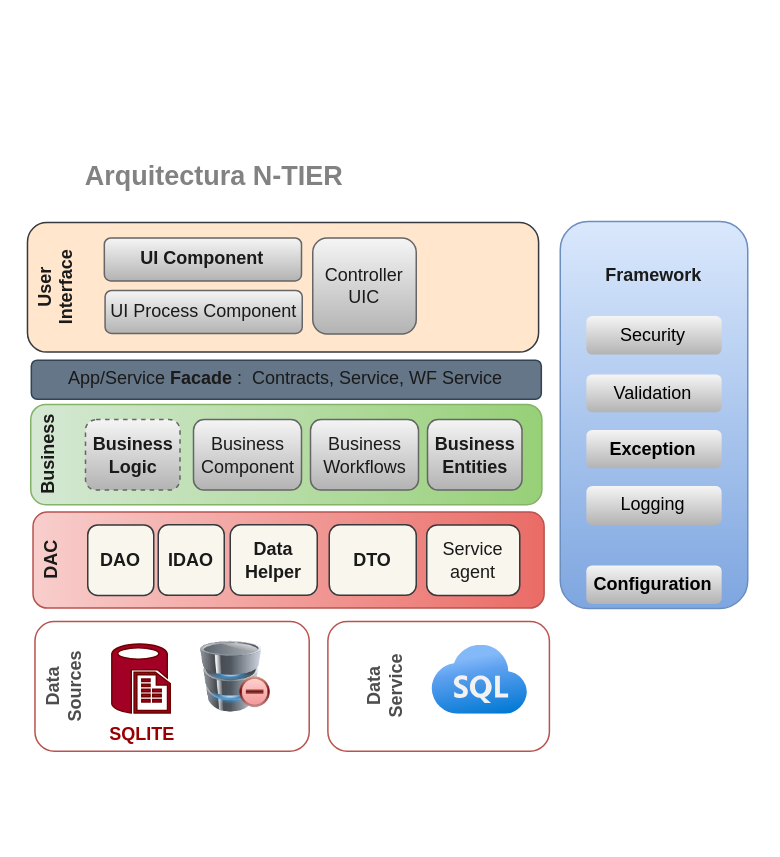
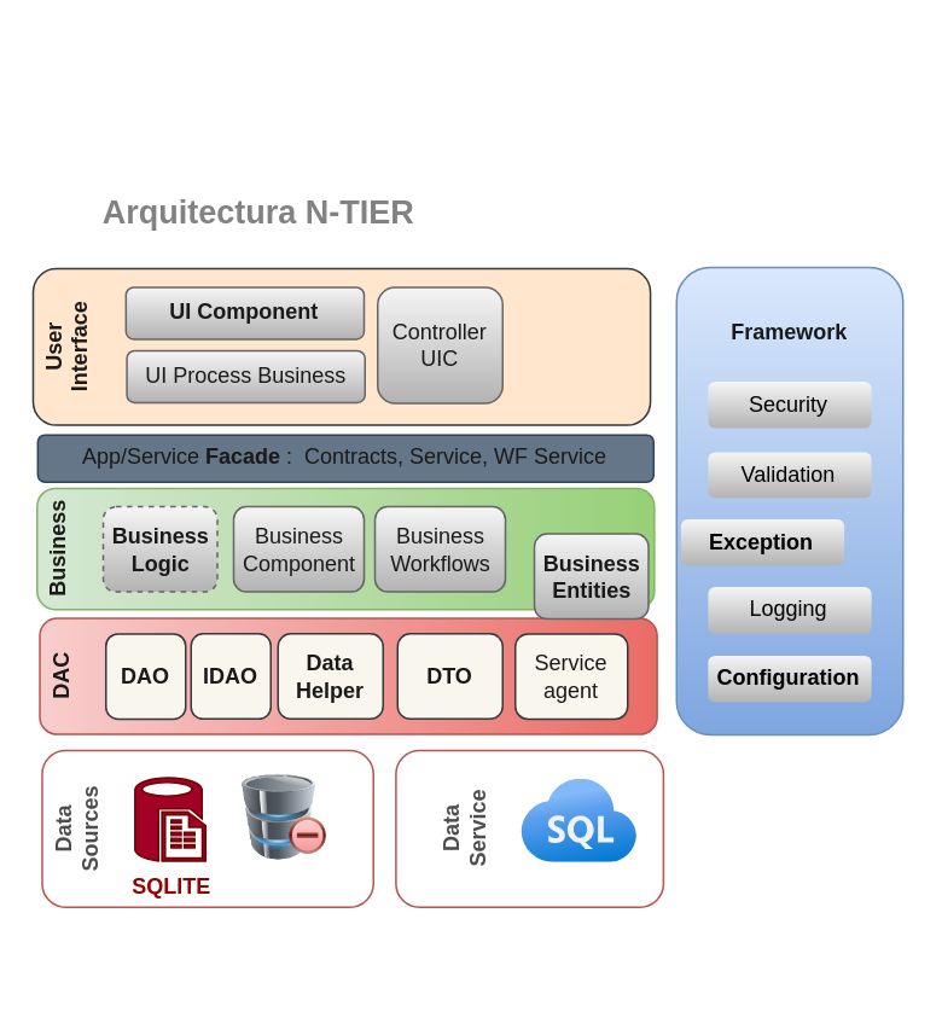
  <mxCell id="0" />
  <mxCell id="1" parent="0" />
  <mxCell id="2" value="&lt;font color=&quot;#1a1a1a&quot;&gt;&lt;b&gt;DAC&lt;br&gt;&lt;br&gt;&lt;br&gt;&lt;br&gt;&lt;br&gt;&lt;br&gt;&lt;br&gt;&lt;br&gt;&lt;br&gt;&lt;br&gt;&lt;br&gt;&lt;br&gt;&lt;br&gt;&lt;br&gt;&lt;br&gt;&lt;br&gt;&lt;br&gt;&lt;br&gt;&lt;br&gt;&lt;br&gt;&lt;br&gt;&lt;br&gt;&lt;/b&gt;&lt;br&gt;&lt;/font&gt;" style="rounded=1;whiteSpace=wrap;html=1;fillColor=#f8cecc;strokeColor=#b85450;rotation=-90;gradientColor=#ea6b66;" parent="1" vertex="1"><mxGeometry x="159.86" y="202.34" width="64.03" height="340.74" as="geometry" /></mxCell>
  <mxCell id="3" value="&lt;font color=&quot;#1a1a1a&quot;&gt;&lt;b&gt;DAO&lt;/b&gt;&lt;br&gt;&lt;/font&gt;" style="rounded=1;whiteSpace=wrap;html=1;fillColor=#f9f7ed;strokeColor=#36393d;" parent="1" vertex="1"><mxGeometry x="58" y="349.32" width="44" height="47" as="geometry" /></mxCell>
  <mxCell id="4" value="&lt;font color=&quot;#828282&quot; style=&quot;font-size: 18px;&quot;&gt;&lt;b style=&quot;&quot;&gt;Arquitectura N-TIER&lt;/b&gt;&lt;/font&gt;" style="text;html=1;strokeColor=none;fillColor=none;align=center;verticalAlign=middle;whiteSpace=wrap;rounded=0;labelBackgroundColor=none;fontColor=#333333;" parent="1" vertex="1"><mxGeometry x="20.38" y="102" width="245" height="30" as="geometry" /></mxCell>
  <mxCell id="5" value="&lt;font color=&quot;#1a1a1a&quot;&gt;&lt;b&gt;Data Helper&lt;/b&gt;&lt;br&gt;&lt;/font&gt;" style="rounded=1;whiteSpace=wrap;html=1;fillColor=#f9f7ed;strokeColor=#36393d;" parent="1" vertex="1"><mxGeometry x="153" y="349.21" width="58" height="47" as="geometry" /></mxCell>
  <mxCell id="6" value="&lt;font color=&quot;#1a1a1a&quot;&gt;Service agent&lt;br&gt;&lt;/font&gt;" style="rounded=1;whiteSpace=wrap;html=1;fillColor=#f9f7ed;strokeColor=#36393d;" parent="1" vertex="1"><mxGeometry x="284" y="349.32" width="62" height="47" as="geometry" /></mxCell>
  <mxCell id="7" value="&lt;font color=&quot;#1a1a1a&quot;&gt;&lt;b&gt;Framework&lt;/b&gt;&lt;br&gt;&lt;br&gt;&lt;br&gt;&lt;br&gt;&lt;br&gt;&lt;br&gt;&lt;br&gt;&lt;br&gt;&lt;br&gt;&lt;br&gt;&lt;br&gt;&lt;br&gt;&lt;br&gt;&lt;br&gt;&lt;/font&gt;" style="rounded=1;whiteSpace=wrap;html=1;fillColor=#dae8fc;strokeColor=#6c8ebf;gradientColor=#7ea6e0;" parent="1" vertex="1"><mxGeometry x="373" y="147" width="125" height="258" as="geometry" /></mxCell>
  <mxCell id="8" value="&lt;span style=&quot;&quot;&gt;&lt;font color=&quot;#000000&quot;&gt;Validation&lt;/font&gt;&lt;/span&gt;" style="rounded=1;whiteSpace=wrap;html=1;fillColor=#f5f5f5;strokeColor=none;gradientColor=#b3b3b3;" parent="1" vertex="1"><mxGeometry x="390.41" y="249" width="90.19" height="25.14" as="geometry" /></mxCell>
  <mxCell id="9" value="&lt;span style=&quot;&quot;&gt;&lt;font color=&quot;#000000&quot;&gt;Security&lt;/font&gt;&lt;/span&gt;" style="rounded=1;whiteSpace=wrap;html=1;fillColor=#f5f5f5;strokeColor=none;gradientColor=#b3b3b3;" parent="1" vertex="1"><mxGeometry x="390.41" y="210" width="90.19" height="25.72" as="geometry" /></mxCell>
  <mxCell id="10" value="&lt;span style=&quot;&quot;&gt;&lt;font color=&quot;#000000&quot;&gt;Logging&lt;/font&gt;&lt;/span&gt;" style="rounded=1;whiteSpace=wrap;html=1;fillColor=#f5f5f5;strokeColor=none;gradientColor=#b3b3b3;" parent="1" vertex="1"><mxGeometry x="390.41" y="323.35" width="90.19" height="25.97" as="geometry" /></mxCell>
- <mxCell id="11" value="&lt;span style=&quot;&quot;&gt;&lt;font color=&quot;#000000&quot;&gt;&lt;b&gt;Exception&lt;/b&gt;&lt;/font&gt;&lt;/span&gt;" style="rounded=1;whiteSpace=wrap;html=1;fillColor=#f5f5f5;strokeColor=none;gradientColor=#b3b3b3;" parent="1" vertex="1"><mxGeometry x="390.41" y="286" width="90.19" height="25.56" as="geometry" /></mxCell>
- <mxCell id="12" value="&lt;div style=&quot;&quot;&gt;&lt;font color=&quot;#000000&quot;&gt;&lt;b&gt;Configuration&lt;/b&gt;&lt;/font&gt;&lt;/div&gt;" style="rounded=1;whiteSpace=wrap;html=1;fillColor=#f5f5f5;strokeColor=none;gradientColor=#b3b3b3;" parent="1" vertex="1"><mxGeometry x="390.4" y="376.25" width="90.19" height="25.75" as="geometry" /></mxCell>
+ <mxCell id="11" value="&lt;span style=&quot;&quot;&gt;&lt;font color=&quot;#000000&quot;&gt;&lt;b&gt;Exception&lt;/b&gt;&lt;/font&gt;&lt;/span&gt;" style="rounded=1;whiteSpace=wrap;html=1;fillColor=#f5f5f5;strokeColor=none;gradientColor=#b3b3b3;" parent="1" vertex="1"><mxGeometry x="375.41" y="286" width="90.19" height="25.56" as="geometry" /></mxCell>
+ <mxCell id="12" value="&lt;div style=&quot;&quot;&gt;&lt;font color=&quot;#000000&quot;&gt;&lt;b&gt;Configuration&lt;/b&gt;&lt;/font&gt;&lt;/div&gt;" style="rounded=1;whiteSpace=wrap;html=1;fillColor=#f5f5f5;strokeColor=none;gradientColor=#b3b3b3;" parent="1" vertex="1"><mxGeometry x="390.4" y="361.25" width="90.19" height="25.75" as="geometry" /></mxCell>
  <mxCell id="13" value="&lt;font color=&quot;#1a1a1a&quot;&gt;&lt;b&gt;Business&lt;br&gt;&lt;br&gt;&lt;br&gt;&lt;br&gt;&lt;br&gt;&lt;br&gt;&lt;br&gt;&lt;br&gt;&lt;br&gt;&lt;br&gt;&lt;br&gt;&lt;br&gt;&lt;br&gt;&lt;br&gt;&lt;br&gt;&lt;br&gt;&lt;br&gt;&lt;br&gt;&lt;br&gt;&lt;br&gt;&lt;br&gt;&lt;br&gt;&lt;/b&gt;&lt;br&gt;&lt;/font&gt;" style="rounded=1;whiteSpace=wrap;html=1;fillColor=#d5e8d4;strokeColor=#82b366;rotation=-90;gradientColor=#97d077;" parent="1" vertex="1"><mxGeometry x="156.99" y="132" width="66.78" height="340.74" as="geometry" /></mxCell>
  <mxCell id="14" value="&lt;span style=&quot;color: rgb(26, 26, 26);&quot;&gt;&lt;b&gt;Business Logic&lt;/b&gt;&lt;/span&gt;" style="rounded=1;whiteSpace=wrap;html=1;fillColor=#f5f5f5;strokeColor=#666666;gradientColor=#b3b3b3;dashed=1;" parent="1" vertex="1"><mxGeometry x="56.5" y="279.08" width="63" height="47" as="geometry" /></mxCell>
- <mxCell id="15" value="&lt;font color=&quot;#1a1a1a&quot;&gt;&lt;b&gt;Business Entities&lt;/b&gt;&lt;/font&gt;" style="rounded=1;whiteSpace=wrap;html=1;fillColor=#f5f5f5;strokeColor=#666666;gradientColor=#b3b3b3;" parent="1" vertex="1"><mxGeometry x="284.5" y="279.08" width="63" height="47" as="geometry" /></mxCell>
+ <mxCell id="15" value="&lt;font color=&quot;#1a1a1a&quot;&gt;&lt;b&gt;Business Entities&lt;/b&gt;&lt;/font&gt;" style="rounded=1;whiteSpace=wrap;html=1;fillColor=#f5f5f5;strokeColor=#666666;gradientColor=#b3b3b3;" parent="1" vertex="1"><mxGeometry x="294.5" y="294.08" width="63" height="47" as="geometry" /></mxCell>
  <mxCell id="16" value="&lt;font color=&quot;#1a1a1a&quot;&gt;Business Component&lt;/font&gt;" style="rounded=1;whiteSpace=wrap;html=1;fillColor=#f5f5f5;strokeColor=#666666;gradientColor=#b3b3b3;" parent="1" vertex="1"><mxGeometry x="128.5" y="279.08" width="72" height="47" as="geometry" /></mxCell>
  <mxCell id="17" value="&lt;font color=&quot;#1a1a1a&quot;&gt;Business Workflows&lt;/font&gt;" style="rounded=1;whiteSpace=wrap;html=1;fillColor=#f5f5f5;strokeColor=#666666;gradientColor=#b3b3b3;" parent="1" vertex="1"><mxGeometry x="206.5" y="279.08" width="72" height="47" as="geometry" /></mxCell>
  <mxCell id="18" value="&lt;font color=&quot;#1a1a1a&quot;&gt;App/Service &lt;b&gt;Facade &lt;/b&gt;:&amp;nbsp; Contracts, Service, WF Service&lt;/font&gt;" style="rounded=1;whiteSpace=wrap;html=1;fillColor=#647687;strokeColor=#314354;fontColor=#ffffff;" parent="1" vertex="1"><mxGeometry x="20.38" y="239.46" width="340" height="26" as="geometry" /></mxCell>
  <mxCell id="19" value="&lt;b style=&quot;&quot;&gt;&lt;font color=&quot;#4d4d4d&quot;&gt;Data&lt;br&gt;Sources&lt;br&gt;&lt;br&gt;&lt;br&gt;&lt;br&gt;&lt;br&gt;&lt;br&gt;&lt;br&gt;&lt;br&gt;&lt;br&gt;&lt;br&gt;&lt;/font&gt;&lt;br&gt;&lt;/b&gt;" style="rounded=1;whiteSpace=wrap;html=1;fillColor=none;strokeColor=#b85450;rotation=-90;gradientColor=#ea6b66;" parent="1" vertex="1"><mxGeometry x="71.05" y="365.5" width="86.37" height="182.83" as="geometry" /></mxCell>
  <mxCell id="20" value="&lt;b style=&quot;&quot;&gt;&lt;font color=&quot;#4d4d4d&quot;&gt;Data&lt;br&gt;Service&lt;br&gt;&lt;br&gt;&lt;br&gt;&lt;br&gt;&lt;br&gt;&lt;/font&gt;&lt;br&gt;&lt;/b&gt;" style="rounded=1;whiteSpace=wrap;html=1;fillColor=none;strokeColor=#b85450;rotation=-90;gradientColor=#ea6b66;" parent="1" vertex="1"><mxGeometry x="248.74" y="383.08" width="86.37" height="147.68" as="geometry" /></mxCell>
  <mxCell id="21" value="&lt;font color=&quot;#1a1a1a&quot;&gt;&lt;b&gt;User&lt;br&gt;Interface&lt;br&gt;&lt;br&gt;&lt;br&gt;&lt;br&gt;&lt;br&gt;&lt;br&gt;&lt;br&gt;&lt;br&gt;&lt;br&gt;&lt;br&gt;&lt;br&gt;&lt;br&gt;&lt;br&gt;&lt;br&gt;&lt;br&gt;&lt;br&gt;&lt;br&gt;&lt;br&gt;&lt;br&gt;&lt;br&gt;&lt;br&gt;&lt;/b&gt;&lt;br&gt;&lt;/font&gt;" style="rounded=1;whiteSpace=wrap;html=1;fillColor=#ffe6cc;strokeColor=#36393d;rotation=-90;" parent="1" vertex="1"><mxGeometry x="145" y="20.51" width="86.37" height="340.74" as="geometry" /></mxCell>
- <mxCell id="22" value="&lt;span style=&quot;color: rgb(26, 26, 26);&quot;&gt;UI Process Component&lt;/span&gt;" style="rounded=1;whiteSpace=wrap;html=1;fillColor=#f5f5f5;strokeColor=#666666;gradientColor=#b3b3b3;" parent="1" vertex="1"><mxGeometry x="69.55" y="193" width="131.45" height="28.62" as="geometry" /></mxCell>
+ <mxCell id="22" value="&lt;span style=&quot;color: rgb(26, 26, 26);&quot;&gt;UI Process Business&lt;/span&gt;" style="rounded=1;whiteSpace=wrap;html=1;fillColor=#f5f5f5;strokeColor=#666666;gradientColor=#b3b3b3;" parent="1" vertex="1"><mxGeometry x="69.55" y="193" width="131.45" height="28.62" as="geometry" /></mxCell>
  <mxCell id="23" value="&lt;span style=&quot;color: rgb(26, 26, 26);&quot;&gt;&lt;b&gt;UI Component&lt;/b&gt;&lt;/span&gt;" style="rounded=1;whiteSpace=wrap;html=1;fillColor=#f5f5f5;strokeColor=#666666;gradientColor=#b3b3b3;" parent="1" vertex="1"><mxGeometry x="69.05" y="158" width="131.45" height="28.62" as="geometry" /></mxCell>
  <mxCell id="24" value="&lt;span style=&quot;color: rgb(26, 26, 26);&quot;&gt;Controller&lt;br&gt;UIC&lt;br&gt;&lt;/span&gt;" style="rounded=1;whiteSpace=wrap;html=1;fillColor=#f5f5f5;strokeColor=#666666;gradientColor=#b3b3b3;" parent="1" vertex="1"><mxGeometry x="208" y="158" width="69" height="64" as="geometry" /></mxCell>
  <mxCell id="25" value="&lt;b&gt;&lt;font color=&quot;#990000&quot;&gt;SQLITE&lt;/font&gt;&lt;/b&gt;" style="verticalLabelPosition=bottom;html=1;verticalAlign=top;align=center;strokeColor=#6F0000;fillColor=#a20025;shape=mxgraph.azure.sql_reporting;fontColor=#ffffff;" parent="1" vertex="1"><mxGeometry x="74.05" y="428.68" width="38.95" height="46" as="geometry" /></mxCell>
  <mxCell id="26" value="agent" style="image;html=1;image=img/lib/clip_art/computers/Database_Minus_128x128.png;strokeColor=default;fontColor=#FFFFFF;fillColor=none;" parent="1" vertex="1"><mxGeometry x="133.5" y="425.68" width="46.5" height="50" as="geometry" /></mxCell>
  <mxCell id="27" value="" style="aspect=fixed;html=1;points=[];align=center;image;fontSize=12;image=img/lib/azure2/databases/Azure_SQL.svg;strokeColor=default;fontColor=#FFFFFF;fillColor=none;" parent="1" vertex="1"><mxGeometry x="287.5" y="429.68" width="64" height="46" as="geometry" /></mxCell>
  <mxCell id="28" value="&lt;font color=&quot;#1a1a1a&quot;&gt;&lt;b&gt;DTO&lt;/b&gt;&lt;br&gt;&lt;/font&gt;" style="rounded=1;whiteSpace=wrap;html=1;fillColor=#f9f7ed;strokeColor=#36393d;" vertex="1" parent="1"><mxGeometry x="219" y="349.21" width="58" height="47" as="geometry" /></mxCell>
  <mxCell id="29" value="&lt;font color=&quot;#1a1a1a&quot;&gt;&lt;b&gt;IDAO&lt;/b&gt;&lt;br&gt;&lt;/font&gt;" style="rounded=1;whiteSpace=wrap;html=1;fillColor=#f9f7ed;strokeColor=#36393d;" vertex="1" parent="1"><mxGeometry x="105" y="349.21" width="44" height="47" as="geometry" /></mxCell>
